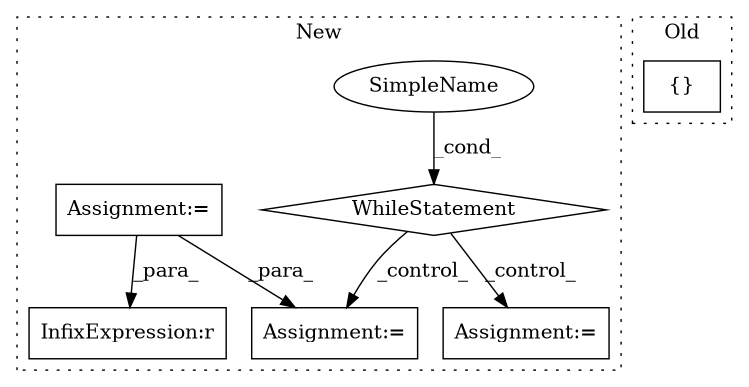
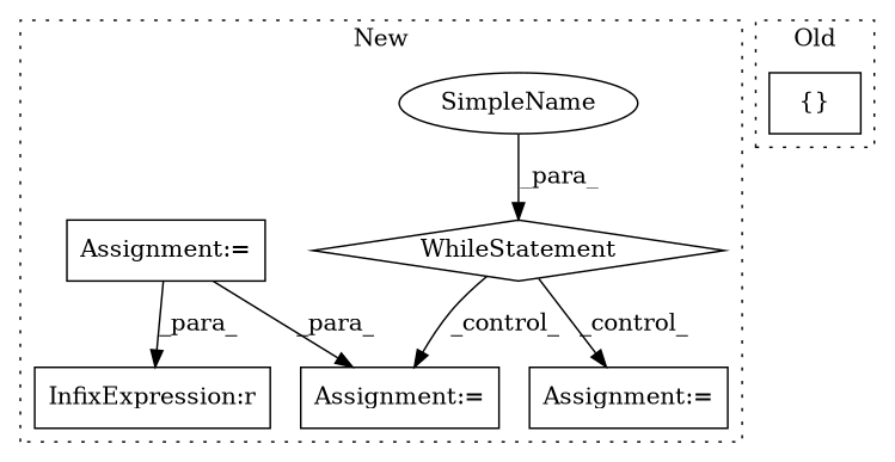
  digraph {
    node [a=7 l=1 shape=box]
    n1 [a=61 l="7,2" label=WhileStatement s="33824,33847" shape=diamond]
    n2 [label="Assignment:=" s=34030]
    n3 [a=42 label=SimpleName shape=ellipse l=""]
    n4 [a=27 l=3 label="InfixExpression:r" s=33842]
    n5 [label="Assignment:=" s=33727]
    n6 [label="Assignment:=" s=34217]
    n7 [a=4 l="1,1" label="{}" s="29646,29678"]
    subgraph cluster_1 {
      label=New
      style=dotted
      n1
      n2
      n3
      n4
      n5
      n6
    }
    subgraph cluster_2 {
      label=Old
      style=dotted
      n7
    }
    n1 -> n2 [label=_control_]
    n1 -> n6 [label=_control_]
-   n3 -> n1 [label=_cond_]
+   n3 -> n1 [label=_para_]
    n5 -> n2 [label=_para_]
    n5 -> n4 [label=_para_]
  }
